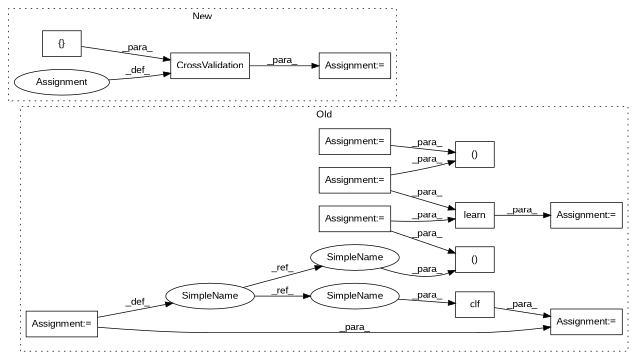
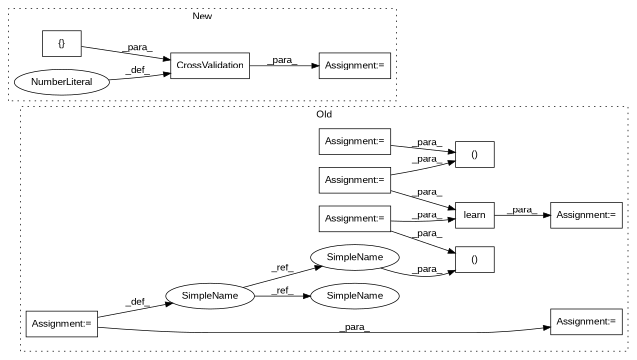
  digraph {
    fontname="Liberation Sans"
    rankdir=LR
    node [a=7 fontname="Liberation Sans" l=2 s=1198 shape=box]
    edge [fontname="Liberation Sans"]
    n1 [a=106 l=17 label="()" s=1564]
    n2 [label="Assignment:=" s=1151]
    n3 [a=32 l="6,1" label=learn s="1728,1736"]
    n4 [label="Assignment:=" s=1186]
    n5 [l=1 label="Assignment:=" s=1727]
    n6 [label="Assignment:=" s=1174]
    n7 [a=106 l=17 label="()" s=1518]
    n8 [a=42 label=SimpleName shape=ellipse]
-   n9 [a=32 l="4,1" label=clf s="1746,1752"]
    n10 [l=1 label="Assignment:=" s=1745]
    n11 [label="Assignment:="]
    n12 [a=42 label=SimpleName s=1533 shape=ellipse]
    n13 [a=42 label=SimpleName s=1750 shape=ellipse]
    n14 [a=32 l="16,1" label=CrossValidation s="1612,1653"]
    n15 [a=4 l="1,1" label="{}" s="1643,1649"]
-   n16 [a=34 label=Assignment s=1651 shape=ellipse]
+   n16 [a=34 label=NumberLiteral s=1651 shape=ellipse]
    n17 [l=1 label="Assignment:=" s=1603]
    subgraph cluster_1 {
      label=Old
      style=dotted
      n1
      n2
      n3
      n4
      n5
      n6
      n7
      n8
-     n9
      n10
      n11
      n12
      n13
    }
    subgraph cluster_2 {
      label=New
      style=dotted
      n14
      n15
      n16
      n17
    }
    n2 -> n1 [label=_para_]
    n2 -> n3 [label=_para_]
    n3 -> n5 [label=_para_]
    n4 -> n1 [label=_para_]
    n6 -> n3 [label=_para_]
    n6 -> n7 [label=_para_]
    n8 -> n12 [label=_ref_]
    n8 -> n13 [label=_ref_]
-   n9 -> n10 [label=_para_]
    n11 -> n8 [label=_def_]
    n11 -> n10 [label=_para_]
    n12 -> n7 [label=_para_]
-   n13 -> n9 [label=_para_]
    n14 -> n17 [label=_para_]
    n15 -> n14 [label=_para_]
    n16 -> n14 [label=_def_]
  }
